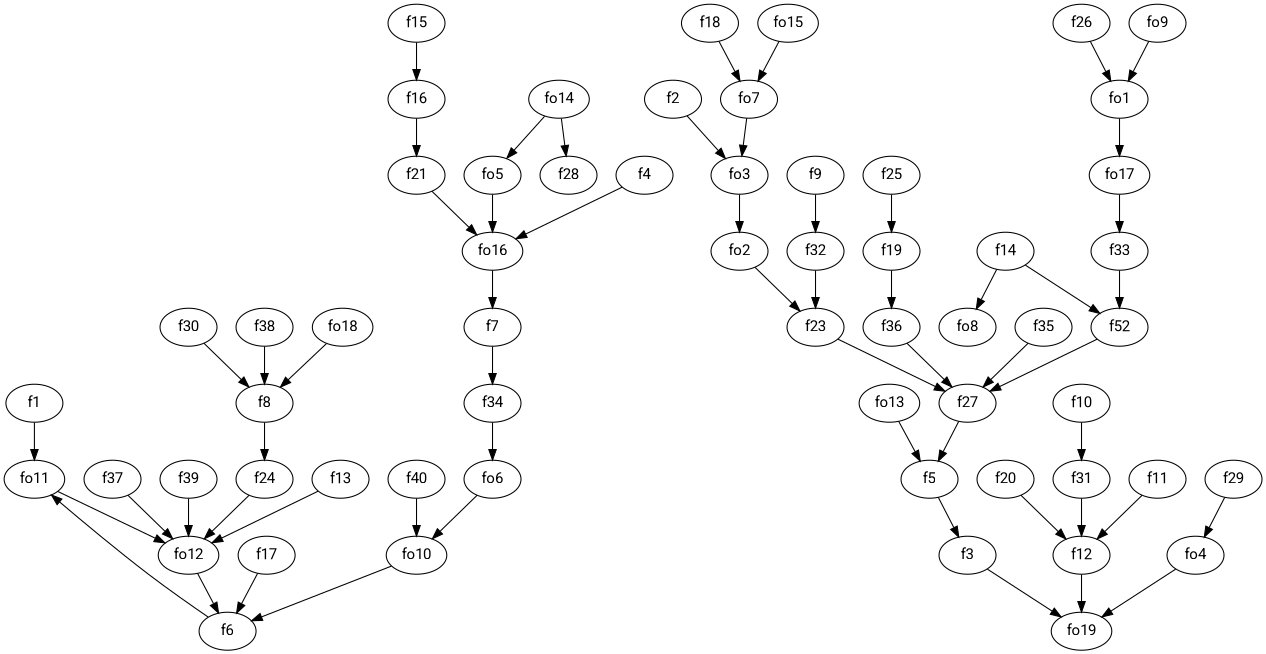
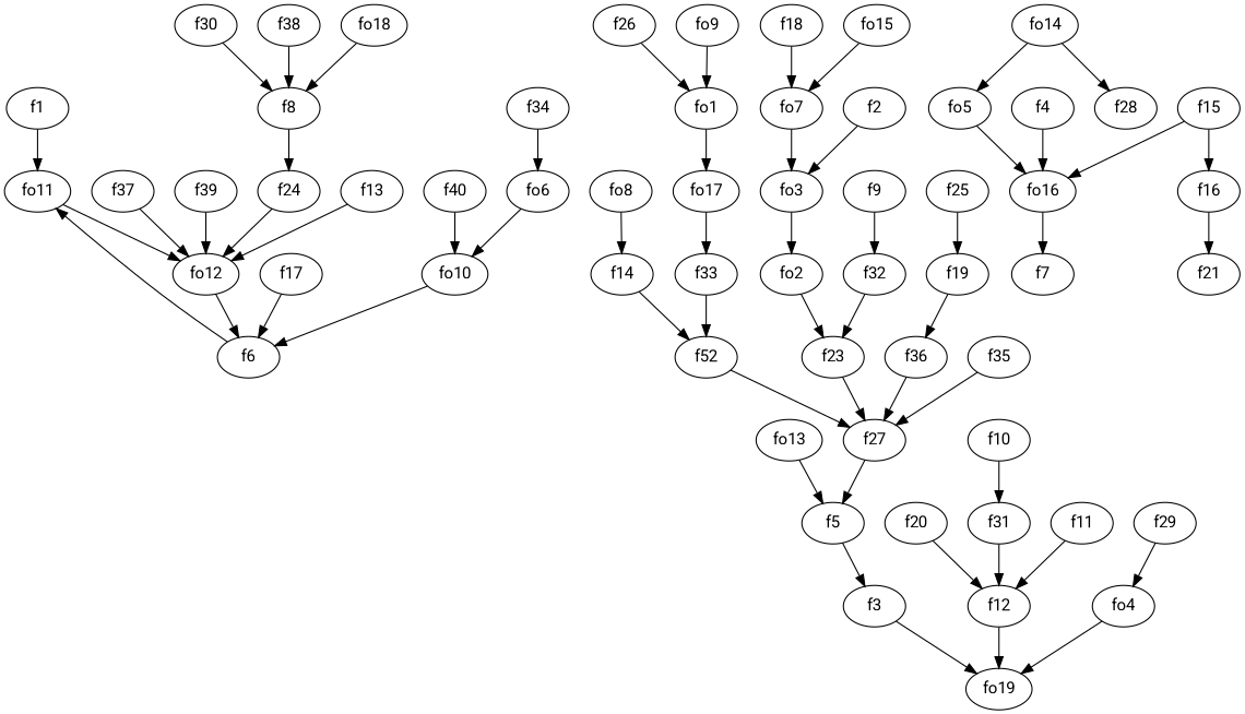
  strict digraph {
    fontname=Roboto
    node [fontname=Roboto]
    edge [fontname=Roboto weight=2]
    f1
    fo11
    fo12
    f2
    fo3
    fo2
    f3
    fo19
    f4
    fo16
    f7
    f5
    f6
    f34
    fo6
    f8
    f24
    f9
    f32
    f23
    f10
    f31
    f12
    f11
    f13
    n26 [label=f52]
    f14
    f27
    f15
    f16
    f21
    f17
    f18
    fo7
    f19
    f36
    f20
    f25
    f26
    fo1
    fo17
    fo14
    f28
    fo5
    f29
    fo4
    f30
    f33
    fo10
    f35
    f37
    f38
    f39
    f40
    fo8
    fo9
    fo13
    fo15
    fo18
    f1 -> fo11
    fo11 -> fo12
    fo12 -> f6
    f2 -> fo3
    fo3 -> fo2
    fo2 -> f23
    f3 -> fo19
    f4 -> fo16
    fo16 -> f7
-   f7 -> f34
    f5 -> f3
    f6 -> fo11
    f34 -> fo6
    fo6 -> fo10
    f8 -> f24
    f24 -> fo12
    f9 -> f32
    f32 -> f23
    f23 -> f27
    f10 -> f31
    f31 -> f12
    f12 -> fo19
    f11 -> f12
    f13 -> fo12
    n26 -> f27
    f14 -> n26
    f27 -> f5
    f15 -> f16
    f16 -> f21
-   f21 -> fo16
+   f15 -> fo16
    f17 -> f6
    f18 -> fo7
    fo7 -> fo3
    f19 -> f36
    f36 -> f27
    f20 -> f12
    f25 -> f19
    f26 -> fo1
    fo1 -> fo17
    fo17 -> f33
    fo14 -> f28
    fo14 -> fo5
    fo5 -> fo16
    f29 -> fo4
    fo4 -> fo19
    f30 -> f8
    f33 -> n26
    fo10 -> f6
    f35 -> f27
    f37 -> fo12
    f38 -> f8
    f39 -> fo12
    f40 -> fo10
-   f14 -> fo8
+   fo8 -> f14
    fo9 -> fo1
    fo13 -> f5
    fo15 -> fo7
    fo18 -> f8
  }
